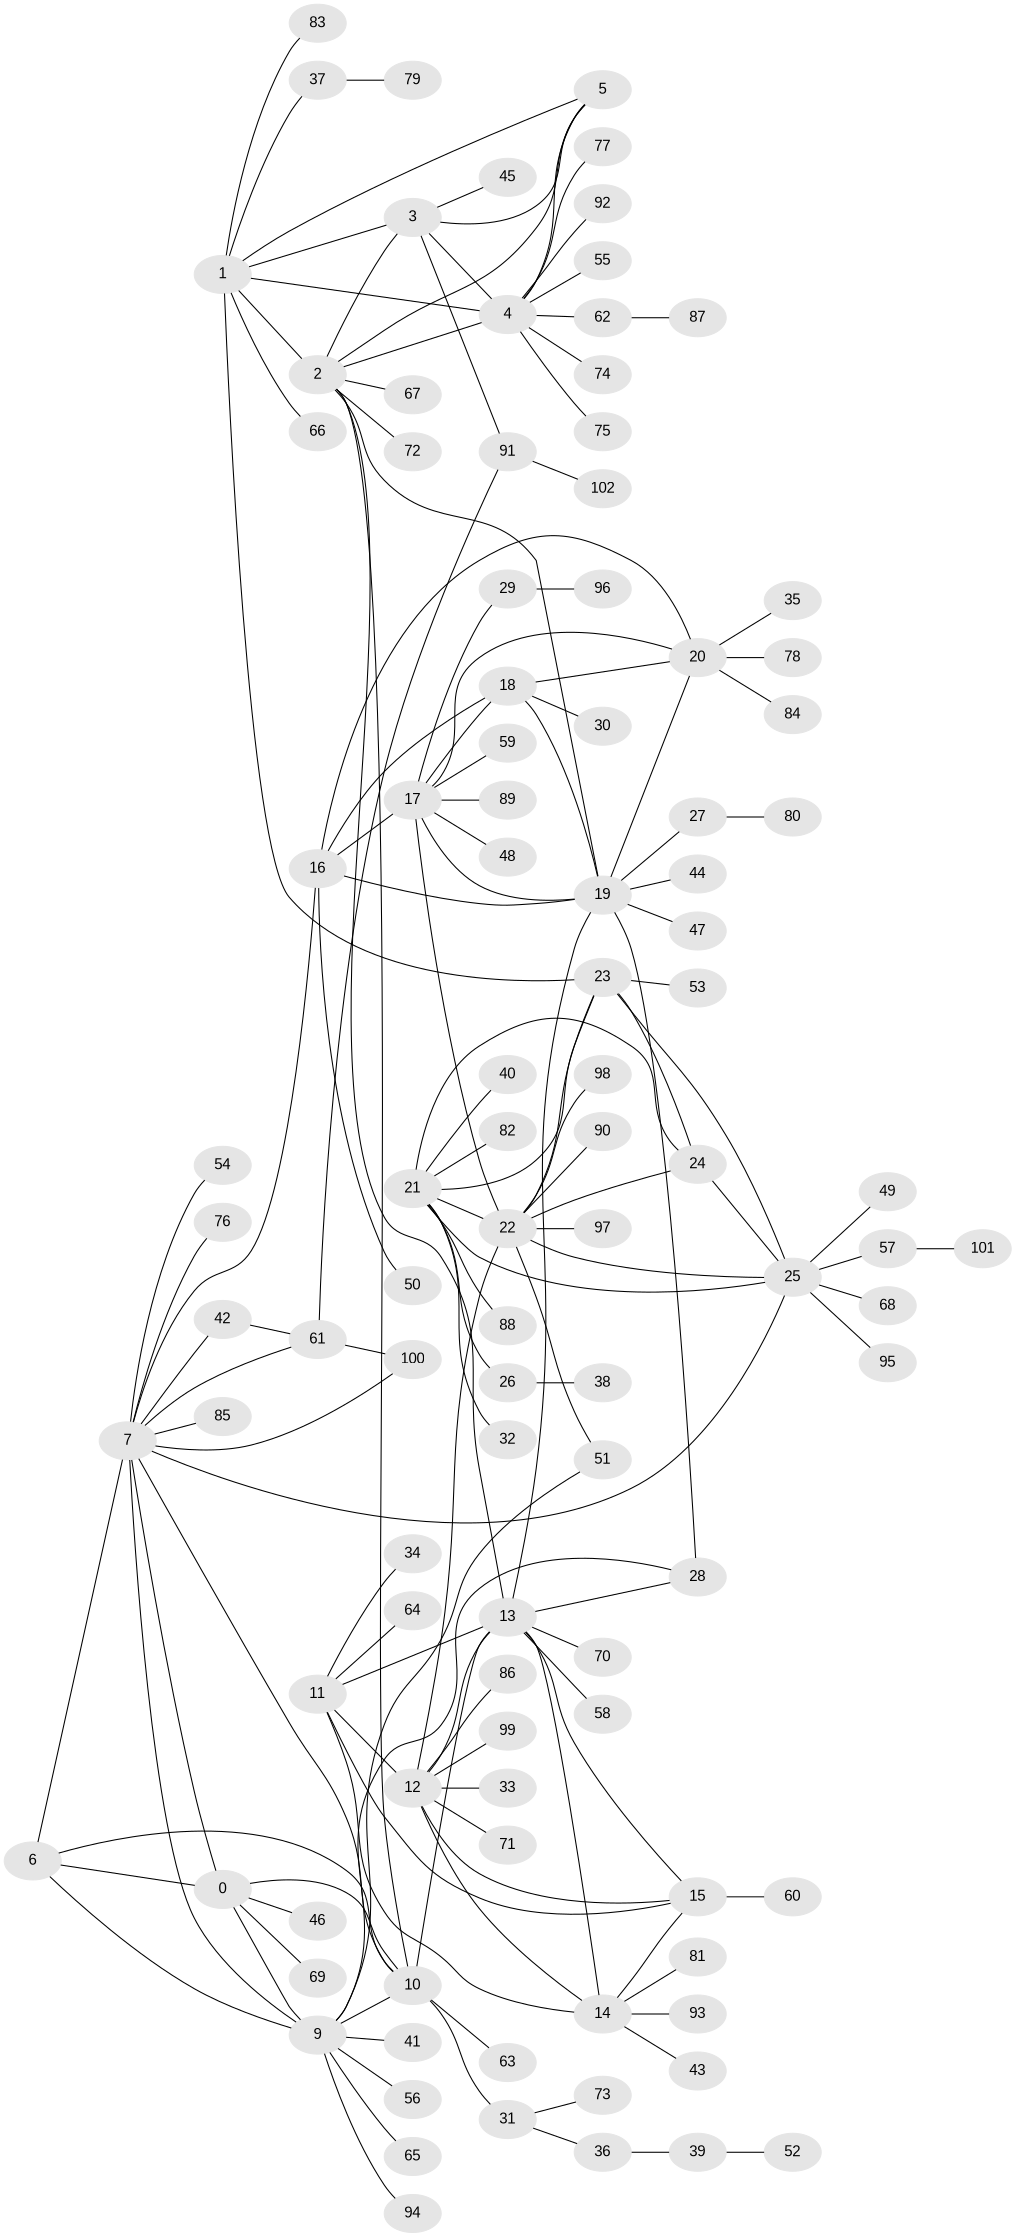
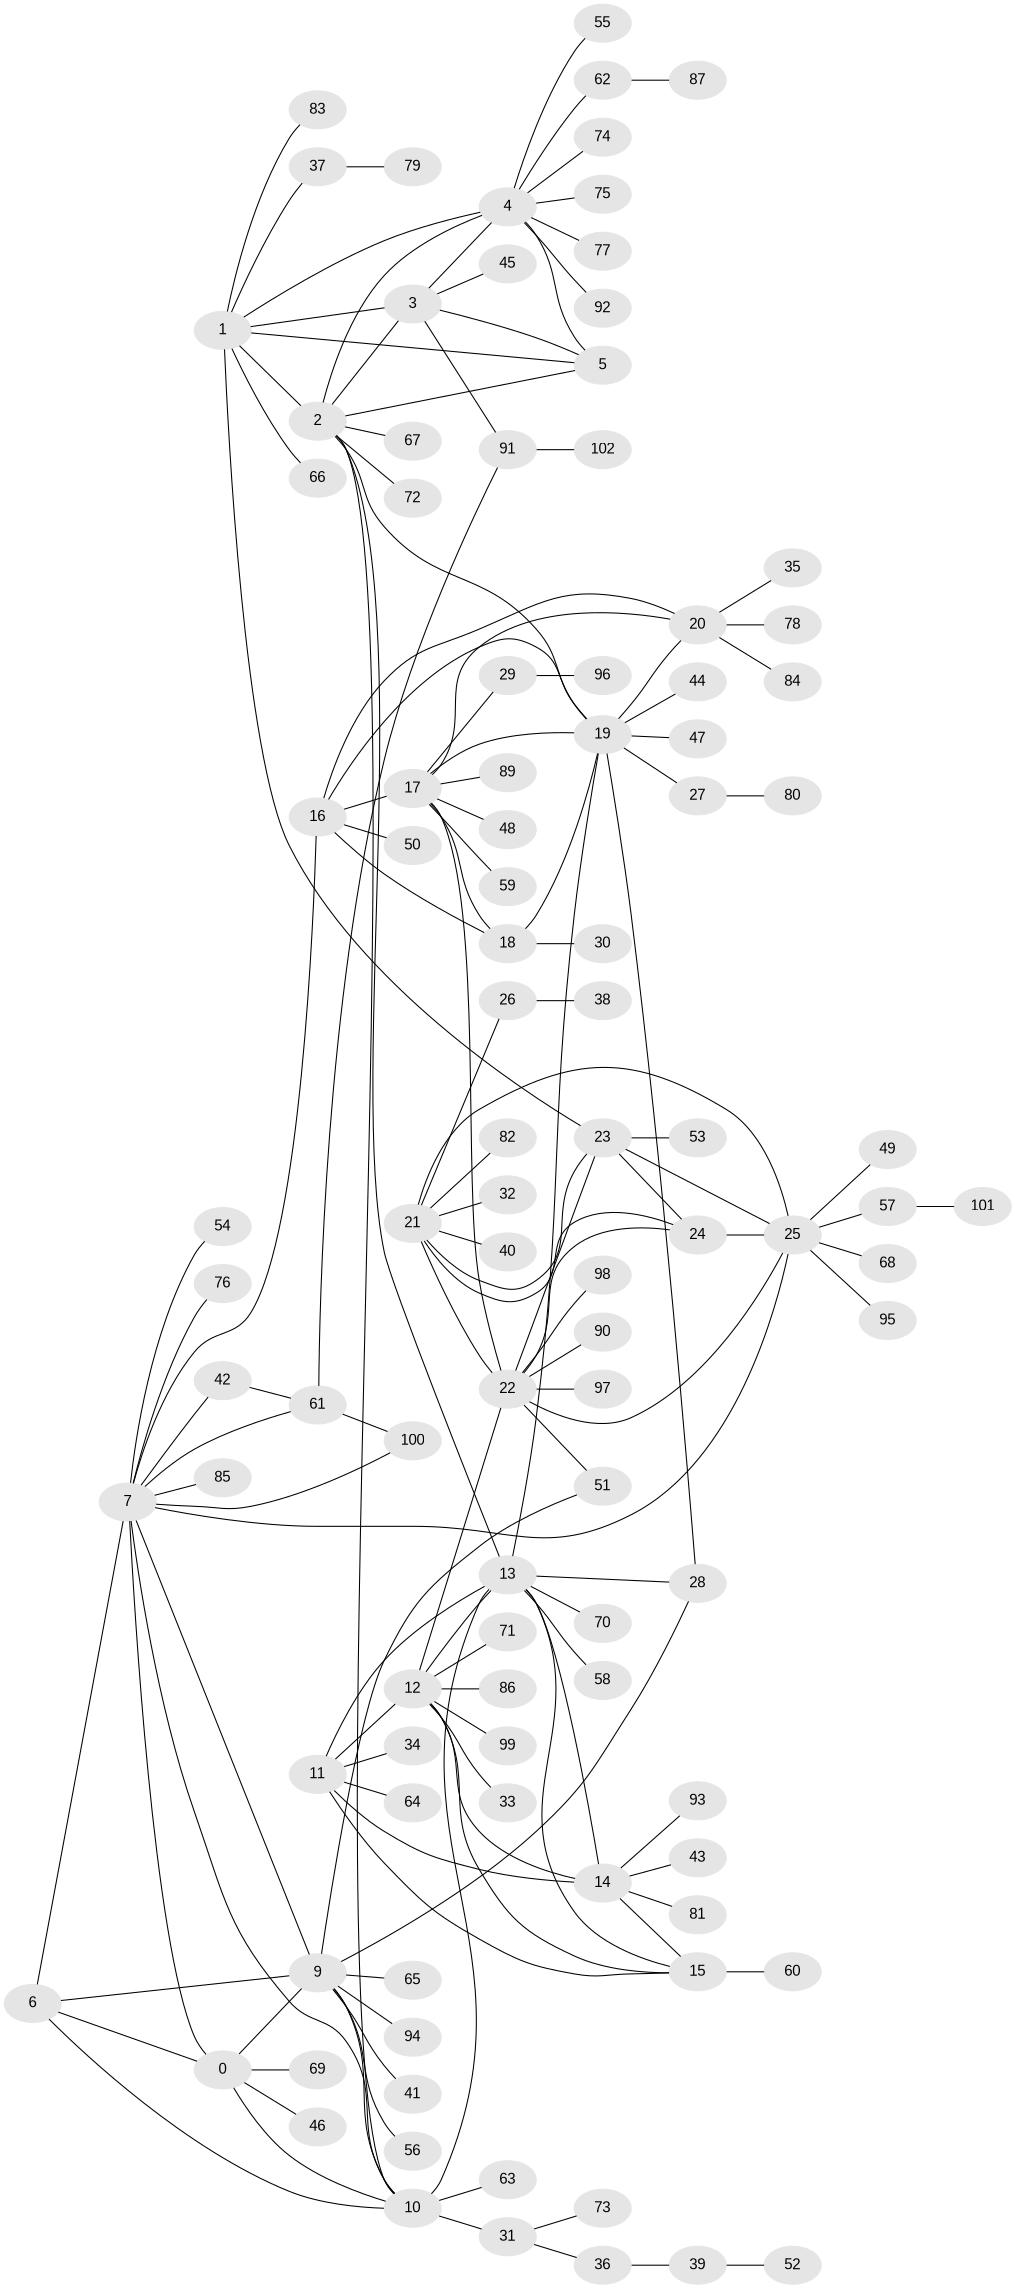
  graph {
    fontname="Liberation Sans"
    rankdir=LR
    node [color=gray90 fontname="Liberation Sans" style=filled]
    edge [fontname="Liberation Sans"]
    1
    2
    3
    4
    5
    23
    37
    66
    83
    10
    13
    19
    67
    72
    45
    91
    55
    62
    74
    75
    77
    92
    25
    24
    53
    79
    31
    63
    28
    14
    15
    58
    70
    20
    27
    44
    47
    102
    87
    6
    7
    n42 [label=0]
    9
    16
    42
    54
    61
    76
    85
    100
    46
    69
    41
    51
    56
    65
    94
    17
    18
    50
    49
    57
    68
    95
    36
    73
    11
    12
    34
    64
    22
    33
    71
    86
    99
    43
    81
    93
    60
    90
    97
    98
    29
    48
    59
    89
    30
    35
    78
    84
    96
    80
    21
    26
    32
    40
    82
-   88
    38
    101
    39
    52
    1 -- 2
    1 -- 3
    1 -- 4
    1 -- 5
    1 -- 23
    1 -- 37
    1 -- 66
    1 -- 83
    2 -- 3
    2 -- 4
    2 -- 5
    2 -- 10
    2 -- 13
    2 -- 19
    2 -- 67
    2 -- 72
    3 -- 4
    3 -- 5
    3 -- 45
    3 -- 91
    4 -- 5
    4 -- 55
    4 -- 62
    4 -- 74
    4 -- 75
    4 -- 77
    4 -- 92
    23 -- 25
    23 -- 24
    23 -- 53
    37 -- 79
    10 -- 13
    10 -- 31
    10 -- 63
    13 -- 19
    13 -- 28
    13 -- 14
    13 -- 15
    13 -- 58
    13 -- 70
    19 -- 28
    19 -- 20
    19 -- 27
    19 -- 44
    19 -- 47
    91 -- 102
    62 -- 87
    25 -- 49
    25 -- 57
    25 -- 68
    25 -- 95
    24 -- 25
    31 -- 36
    31 -- 73
    14 -- 15
    14 -- 43
    14 -- 81
    14 -- 93
    15 -- 60
    20 -- 35
    20 -- 78
    20 -- 84
    27 -- 80
    6 -- 10
    6 -- 7
    6 -- n42
    6 -- 9
    7 -- 10
    7 -- 25
    7 -- n42
    7 -- 9
    7 -- 16
    7 -- 42
    7 -- 54
    7 -- 61
    7 -- 76
    7 -- 85
    7 -- 100
    n42 -- 10
    n42 -- 9
    n42 -- 46
    n42 -- 69
    9 -- 10
    9 -- 28
    9 -- 41
    9 -- 51
    9 -- 56
    9 -- 65
    9 -- 94
    16 -- 19
    16 -- 20
    16 -- 17
    16 -- 18
    16 -- 50
    42 -- 61
    61 -- 91
    61 -- 100
    17 -- 19
    17 -- 20
    17 -- 18
    17 -- 22
    17 -- 29
    17 -- 48
    17 -- 59
    17 -- 89
    18 -- 19
-   18 -- 20
    18 -- 30
    57 -- 101
    36 -- 39
    11 -- 13
    11 -- 14
    11 -- 15
    11 -- 12
    11 -- 34
    11 -- 64
    12 -- 13
    12 -- 14
    12 -- 15
    12 -- 22
    12 -- 33
    12 -- 71
    12 -- 86
    12 -- 99
    22 -- 23
    22 -- 25
    22 -- 24
    22 -- 51
    22 -- 90
    22 -- 97
    22 -- 98
    29 -- 96
    21 -- 23
    21 -- 25
    21 -- 24
    21 -- 22
    21 -- 26
    21 -- 32
    21 -- 40
    21 -- 82
-   21 -- 88
    26 -- 38
    39 -- 52
  }
